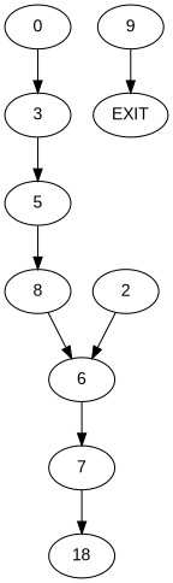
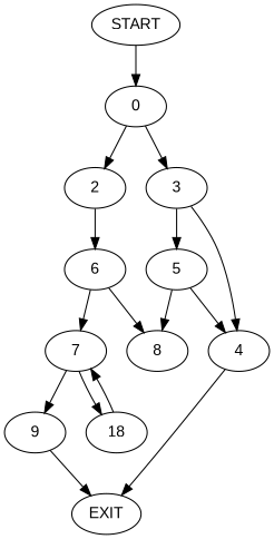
  digraph {
    fontname="Liberation Sans"
    node [fontname="Liberation Sans"]
    edge [fontname="Liberation Sans"]
+   n1 [label=START]
    n2 [label=0]
    2
    3
    n5 [label=EXIT]
    6
+   4
    5
    7
    8
    9
    n12 [label=18]
+   n1 -> n2
+   n2 -> 2
    n2 -> 3
    2 -> 6
+   3 -> 4
    3 -> 5
    6 -> 7
+   4 -> n5
+   5 -> 4
    5 -> 8
+   7 -> 9
    7 -> n12
-   8 -> 6
+   6 -> 8
    9 -> n5
+   n12 -> 7
  }
